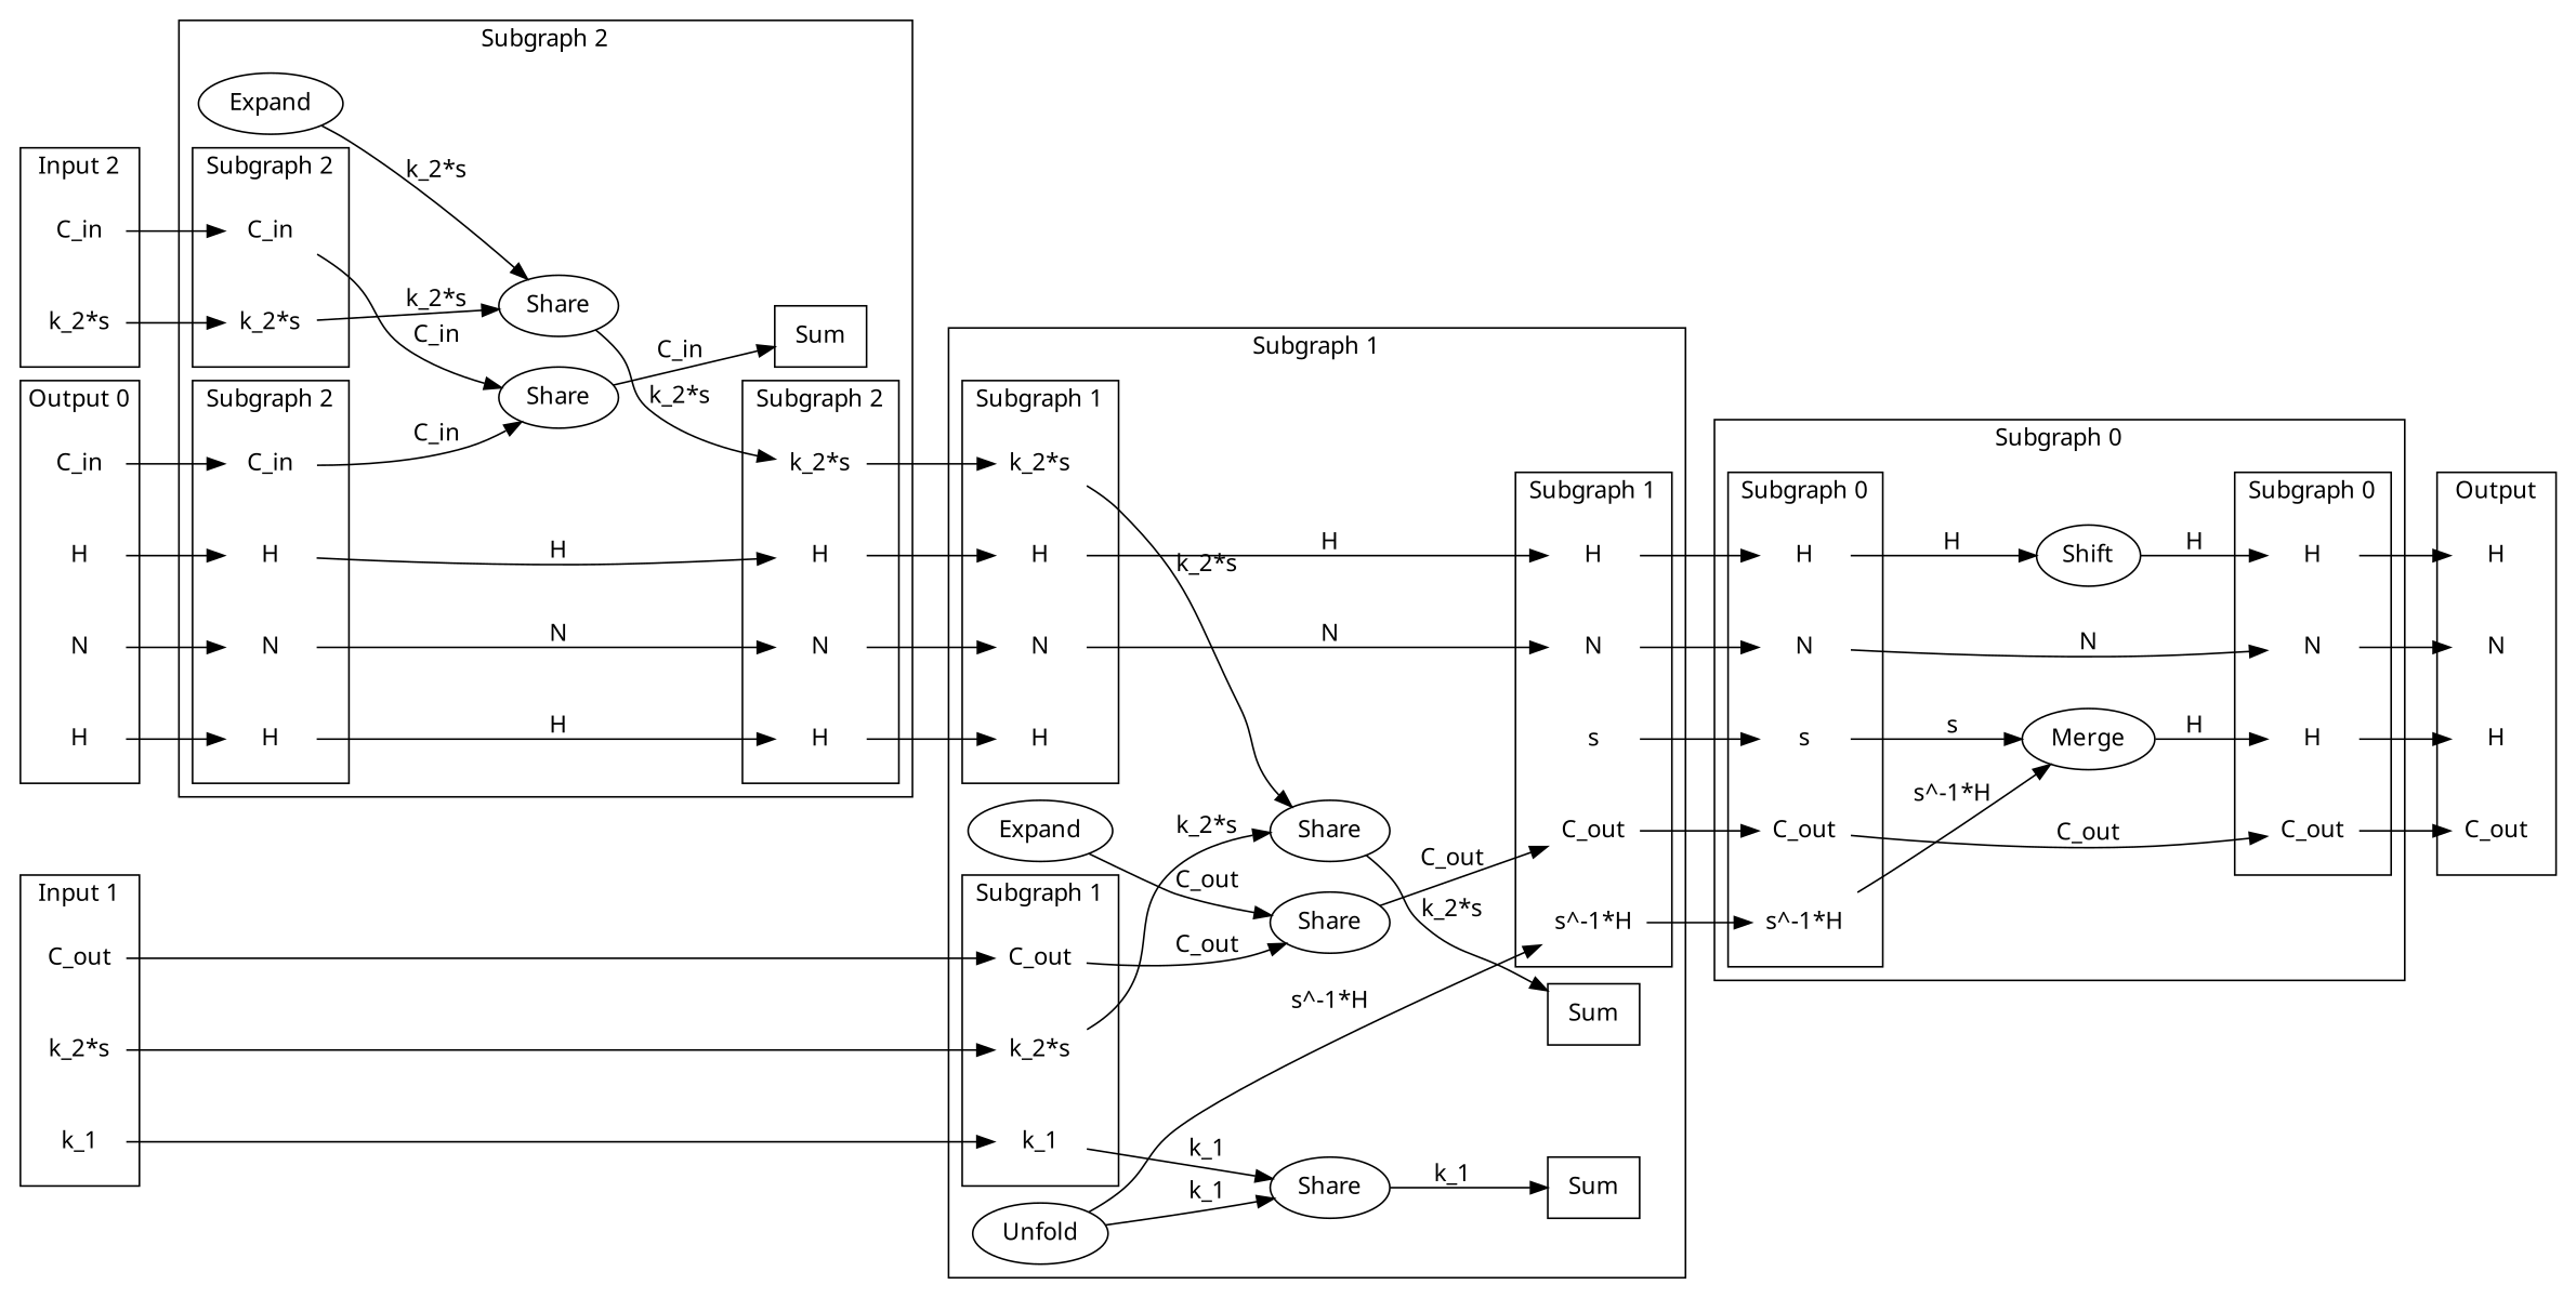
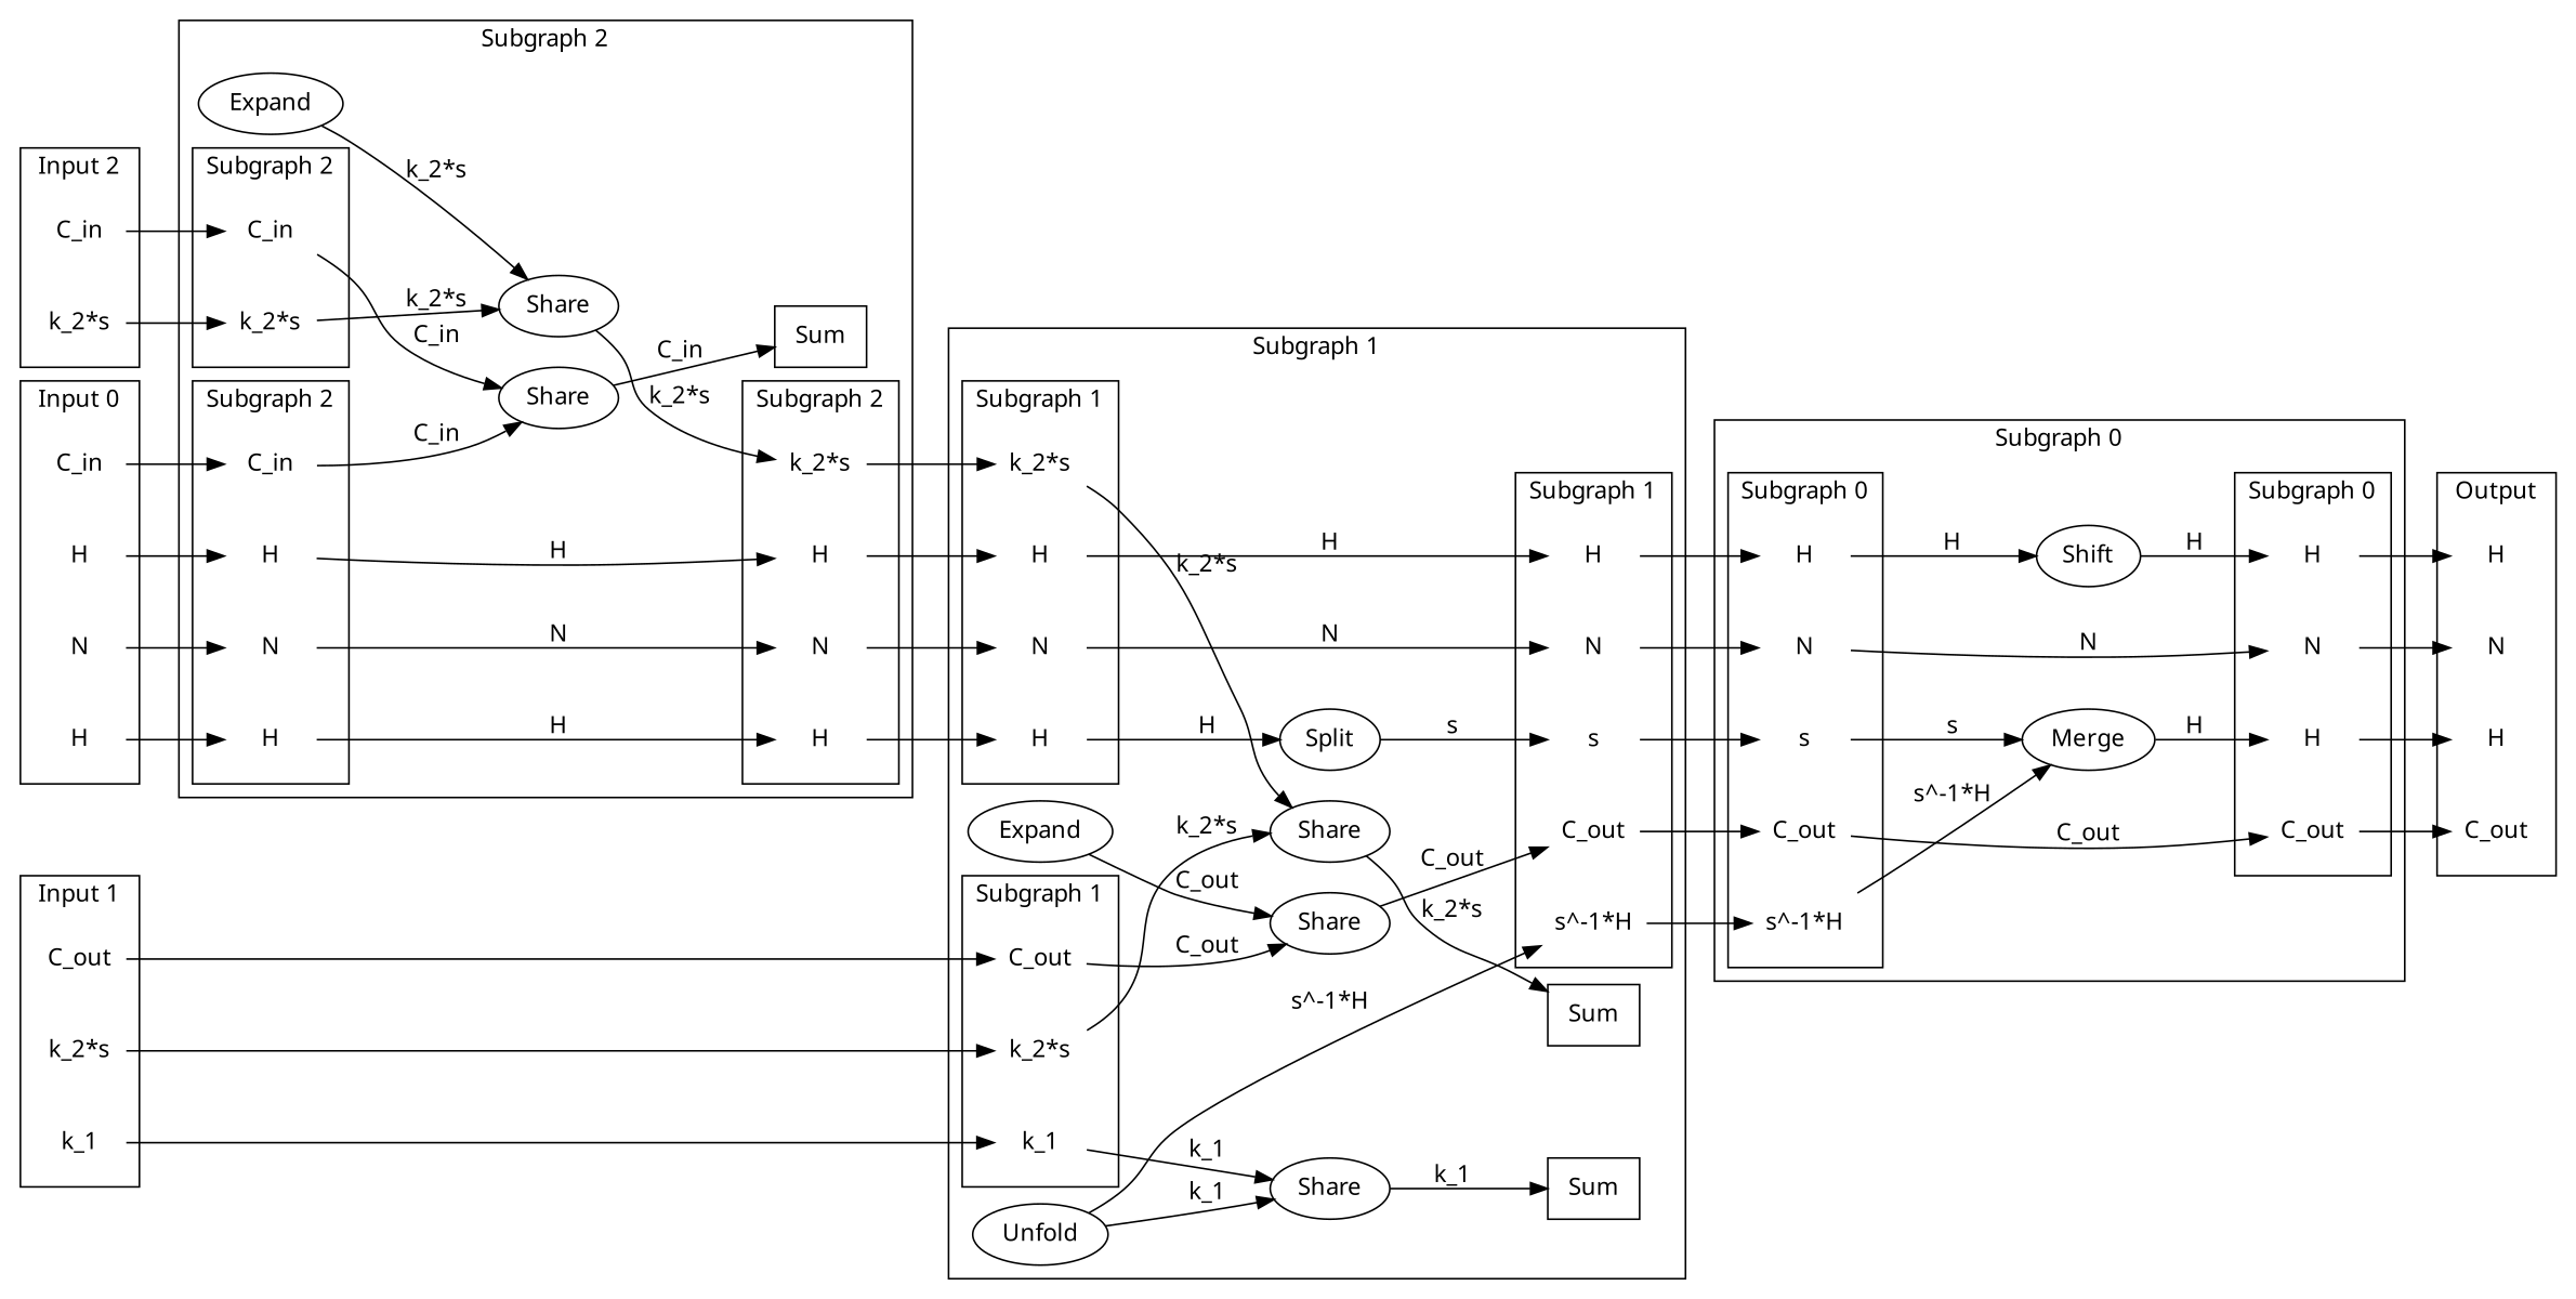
  digraph {
    fontname="Noto Sans"
    newrank=true
    rankdir=LR
    node [fontname="Noto Sans" shape=none]
    edge [fontname="Noto Sans"]
    n1 [label=N]
    n2 [label=C_in]
    n3 [label=H]
    n4 [label=H]
    n5 [label=C_in]
    n6 [label="k_2*s"]
    n7 [label=C_out]
    n8 [label=k_1]
    n9 [label="k_2*s"]
    n10 [label=N]
    n11 [label=C_out]
    n12 [label=H]
    n13 [label=H]
    n14 [label=N]
    n15 [label=C_out]
    n16 [label=s]
    n17 [label="s^-1*H"]
    n18 [label=H]
    n19 [label=Merge shape=""]
    n20 [label=Shift shape=""]
    n21 [label=Sum shape=box]
    n22 [label=Sum shape=box]
    n23 [label=N]
    n24 [label=C_out]
    n25 [label=s]
    n26 [label="s^-1*H"]
    n27 [label=H]
    n28 [label=N]
    n29 [label=H]
    n30 [label=H]
    n31 [label="k_2*s"]
    n32 [label=C_out]
    n33 [label=k_1]
    n34 [label="k_2*s"]
+   n35 [label=Split shape=""]
    n36 [label=Share shape=""]
    n37 [label=Share shape=""]
    n38 [label=Share shape=""]
    n39 [label=Expand shape=""]
    n40 [label=Unfold shape=""]
    n41 [label=Sum shape=box]
    n42 [label=N]
    n43 [label=H]
    n44 [label=H]
    n45 [label="k_2*s"]
    n46 [label=N]
    n47 [label=C_in]
    n48 [label=H]
    n49 [label=H]
    n50 [label=C_in]
    n51 [label="k_2*s"]
    n52 [label=Share shape=""]
    n53 [label=Share shape=""]
    n54 [label=Expand shape=""]
    n55 [label=N]
    n56 [label=C_out]
    n57 [label=H]
    n58 [label=H]
    subgraph sub_1 {
      rank=same
      n1
      n2
      n3
      n4
      n5
      n6
      n7
      n8
      n9
    }
    subgraph cluster_2 {
      label="Subgraph 0"
      n19
      n20
      subgraph sub_3 {
        label="Subgraph 0"
        rank=same
        n10
        n11
        n12
        n13
      }
      subgraph sub_4 {
        label="Subgraph 0"
        rank=same
        n14
        n15
        n16
        n17
        n18
      }
      subgraph cluster_5 {
        label="Subgraph 0"
        n10
        n11
        n12
        n13
      }
      subgraph cluster_6 {
        label="Subgraph 0"
        n14
        n15
        n16
        n17
        n18
      }
    }
    subgraph cluster_7 {
      label="Subgraph 1"
+     n35
      n36
      n37
      n38
      n39
      n40
      subgraph sub_8 {
        label="Subgraph 1"
        rank=same
        n21
        n22
        n23
        n24
        n25
        n26
        n27
      }
      subgraph sub_9 {
        label="Subgraph 1"
        rank=same
        n28
        n29
        n30
        n31
        n32
        n33
        n34
      }
      subgraph cluster_10 {
        label="Subgraph 1"
        n23
        n24
        n25
        n26
        n27
      }
      subgraph cluster_11 {
        label="Subgraph 1"
        n28
        n29
        n30
        n31
      }
      subgraph cluster_12 {
        label="Subgraph 1"
        n32
        n33
        n34
      }
    }
    subgraph cluster_13 {
      label="Subgraph 2"
      n52
      n53
      n54
      subgraph sub_14 {
        label="Subgraph 2"
        rank=same
        n41
        n42
        n43
        n44
        n45
      }
      subgraph sub_15 {
        label="Subgraph 2"
        rank=same
        n46
        n47
        n48
        n49
        n50
        n51
      }
      subgraph cluster_16 {
        label="Subgraph 2"
        n42
        n43
        n44
        n45
      }
      subgraph cluster_17 {
        label="Subgraph 2"
        n46
        n47
        n48
        n49
      }
      subgraph cluster_18 {
        label="Subgraph 2"
        n50
        n51
      }
    }
    subgraph cluster_19 {
-     label="Output 0"
+     label="Input 0"
      n1
      n2
      n3
      n4
    }
    subgraph cluster_20 {
      label="Input 2"
      n5
      n6
    }
    subgraph cluster_21 {
      label="Input 1"
      n7
      n8
      n9
    }
    subgraph cluster_22 {
      label=Output
      n55
      n56
      n57
      n58
    }
    n1 -> n46
    n2 -> n47
    n3 -> n48
    n4 -> n49
    n5 -> n50
    n6 -> n51
    n7 -> n32
    n8 -> n33
    n9 -> n34
    n10 -> n55
    n11 -> n56
    n12 -> n57
    n13 -> n58
    n14 -> n10 [label=N]
    n15 -> n11 [label=C_out]
    n16 -> n19 [label=s]
    n17 -> n19 [label="s^-1*H"]
    n18 -> n20 [label=H]
    n19 -> n12 [label=H]
    n20 -> n13 [label=H]
    n23 -> n14
    n24 -> n15
    n25 -> n16
    n26 -> n17
    n27 -> n18
    n28 -> n23 [label=N]
+   n29 -> n35 [label=H]
    n30 -> n27 [label=H]
    n31 -> n36 [label="k_2*s"]
    n32 -> n37 [label=C_out]
    n33 -> n38 [label=k_1]
    n34 -> n36 [label="k_2*s"]
+   n35 -> n25 [label=s]
    n36 -> n22 [label="k_2*s"]
    n37 -> n24 [label=C_out]
    n38 -> n21 [label=k_1]
    n39 -> n37 [label=C_out]
    n40 -> n26 [label="s^-1*H"]
    n40 -> n38 [label=k_1]
    n42 -> n28
    n43 -> n29
    n44 -> n30
    n45 -> n31
    n46 -> n42 [label=N]
    n47 -> n52 [label=C_in]
    n48 -> n43 [label=H]
    n49 -> n44 [label=H]
    n50 -> n52 [label=C_in]
    n51 -> n53 [label="k_2*s"]
    n52 -> n41 [label=C_in]
    n53 -> n45 [label="k_2*s"]
    n54 -> n53 [label="k_2*s"]
  }
